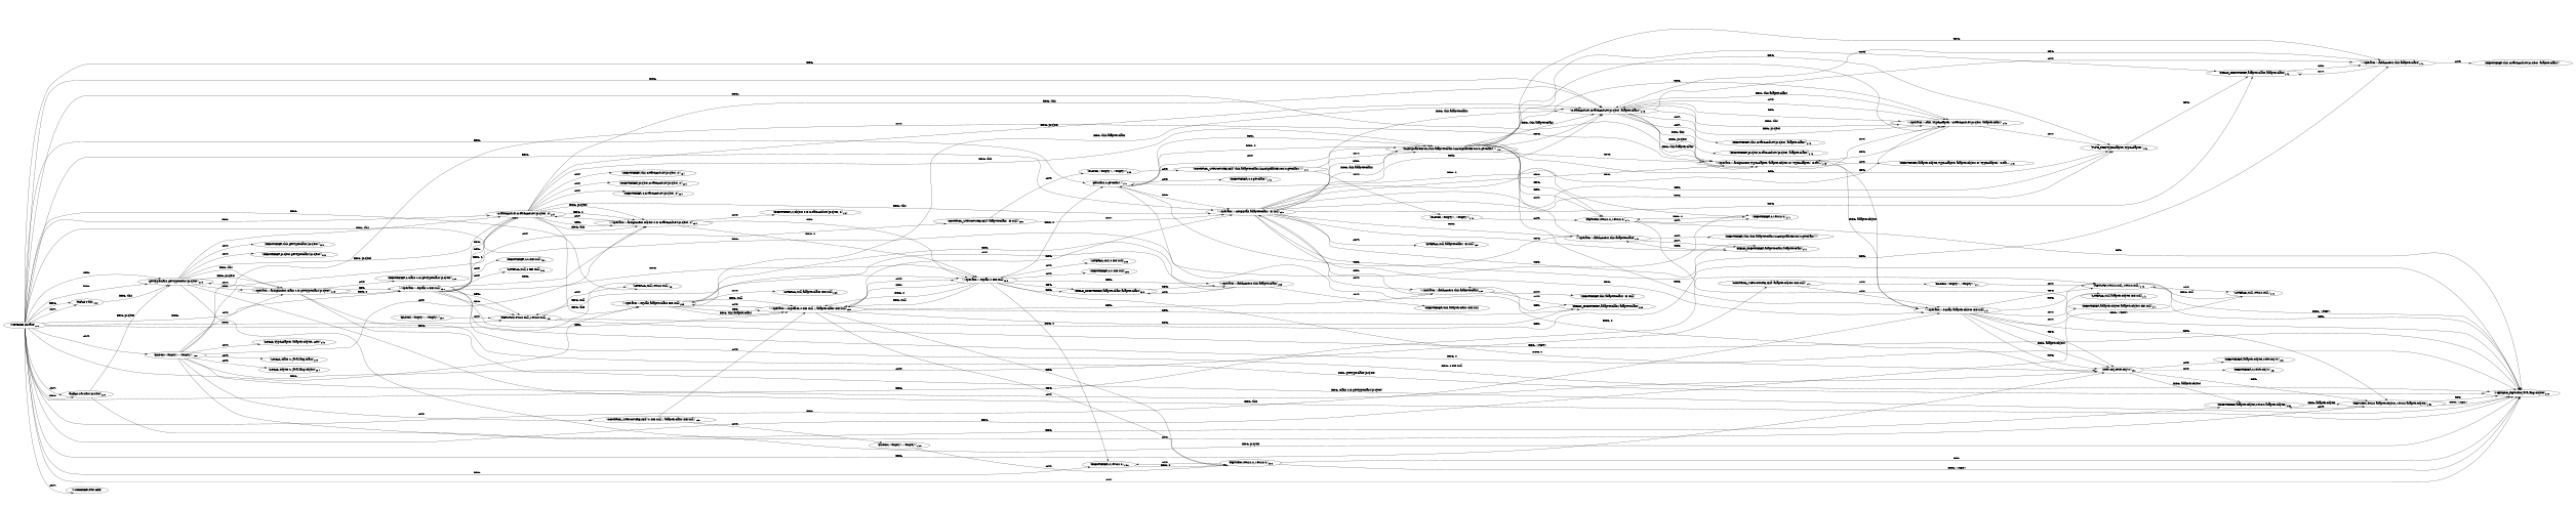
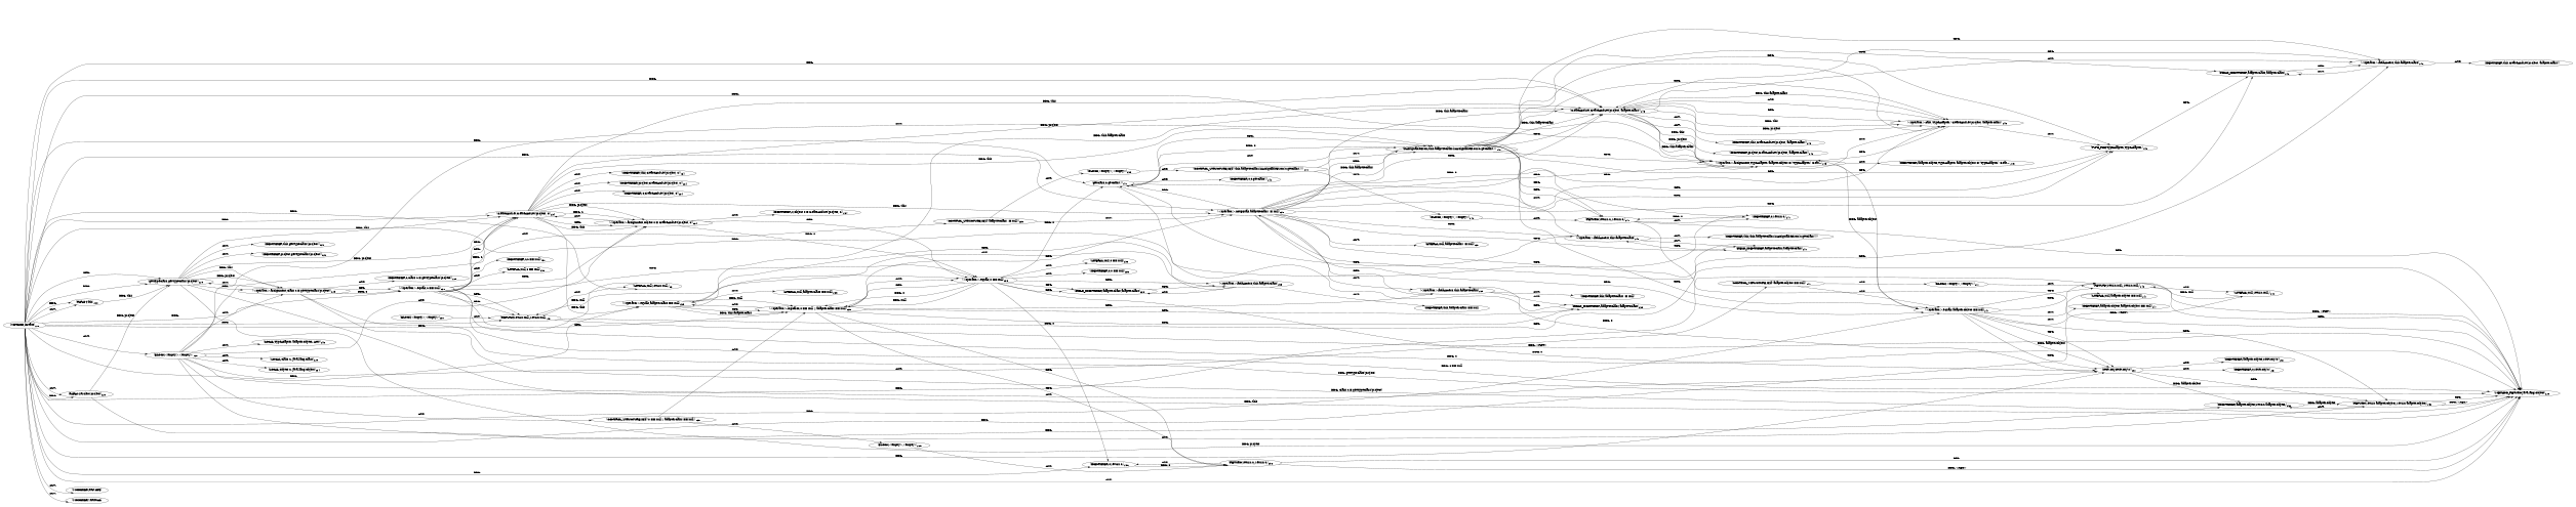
  digraph {
    rankdir=LR
    n1 [label=<(METHOD,icreate)<SUB>228</SUB>>]
    n2 [label=<(PARAM,this)<SUB>228</SUB>>]
    n3 [label=<(PARAM,Project project)<SUB>228</SUB>>]
    n4 [label=<(BLOCK,&lt;empty&gt;,&lt;empty&gt;)<SUB>228</SUB>>]
    n5 [label=<(getTypeClass,getTypeClass(project))<SUB>229</SUB>>]
    n6 [label=<(&lt;operator&gt;.equals,c == null)<SUB>230</SUB>>]
    n7 [label=<(RETURN,return null;,return null;)<SUB>231</SUB>>]
    n8 [label=<(LITERAL,null,return null;)<SUB>231</SUB>>]
    n9 [label=<(createAndSet,createAndSet(project, c))<SUB>234</SUB>>]
    n10 [label=<(&lt;operator&gt;.equals,o == null)<SUB>235</SUB>>]
    n11 [label=<(&lt;operator&gt;.equals,adapterClass == null)<SUB>235</SUB>>]
    n12 [label=<(IDENTIFIER,o,return o;)<SUB>236</SUB>>]
    n13 [label=<(&lt;operator&gt;.notEquals,adaptToClass != null)<SUB>239</SUB>>]
    n14 [label=<(getClass,o.getClass())<SUB>240</SUB>>]
    n15 [label=<(IDENTIFIER,o,return o;)<SUB>241</SUB>>]
    n16 [label=<(&lt;operator&gt;.assignment,TypeAdapter adapterObject = (TypeAdapter) creat...)<SUB>245</SUB>>]
    n17 [label=<(&lt;operator&gt;.cast,(TypeAdapter) createAndSet(project, adapterClass))<SUB>245</SUB>>]
    n18 [label=<(createAndSet,createAndSet(project, adapterClass))<SUB>245</SUB>>]
    n19 [label=<(&lt;operator&gt;.equals,adapterObject == null)<SUB>247</SUB>>]
    n20 [label=<(RETURN,return null;,return null;)<SUB>248</SUB>>]
    n21 [label=<(LITERAL,null,return null;)<SUB>248</SUB>>]
    n22 [label=<(setProxy,setProxy(o))<SUB>251</SUB>>]
    n23 [label=<(MODIFIER,PRIVATE)>]
+   n24 [label=<(MODIFIER,VIRTUAL)>]
    n25 [label=<(METHOD_RETURN,java.lang.Object)<SUB>228</SUB>>]
    n26 [label=<(IDENTIFIER,adapterObject,return adapterObject;)<SUB>252</SUB>>]
    n27 [label=<(LOCAL,Class c: java.lang.Class)<SUB>229</SUB>>]
    n28 [label=<(&lt;operator&gt;.assignment,Class c = getTypeClass(project))<SUB>229</SUB>>]
    n29 [label=<(LOCAL,Object o: java.lang.Object)<SUB>234</SUB>>]
    n30 [label=<(&lt;operator&gt;.assignment,Object o = createAndSet(project, c))<SUB>234</SUB>>]
    n31 [label=<(CONTROL_STRUCTURE,IF,if (o == null || adapterClass == null))<SUB>235</SUB>>]
    n32 [label=<(CONTROL_STRUCTURE,IF,if (adaptToClass != null))<SUB>239</SUB>>]
    n33 [label=<(LOCAL,TypeAdapter adapterObject: ANY)<SUB>245</SUB>>]
    n34 [label=<(CONTROL_STRUCTURE,IF,if (adapterObject == null))<SUB>247</SUB>>]
    n35 [label=<(RETURN,return adapterObject;,return adapterObject;)<SUB>252</SUB>>]
    n36 [label=<(IDENTIFIER,this,getTypeClass(project))<SUB>229</SUB>>]
    n37 [label=<(IDENTIFIER,project,getTypeClass(project))<SUB>229</SUB>>]
    n38 [label=<(IDENTIFIER,c,c == null)<SUB>230</SUB>>]
    n39 [label=<(LITERAL,null,c == null)<SUB>230</SUB>>]
    n40 [label=<(&lt;operator&gt;.logicalOr,o == null || adapterClass == null)<SUB>235</SUB>>]
    n41 [label=<(IDENTIFIER,this,createAndSet(project, c))<SUB>234</SUB>>]
    n42 [label=<(IDENTIFIER,project,createAndSet(project, c))<SUB>234</SUB>>]
    n43 [label=<(IDENTIFIER,c,createAndSet(project, c))<SUB>234</SUB>>]
    n44 [label=<(isAssignableFrom,this.adaptToClass.isAssignableFrom(o.getClass()))<SUB>240</SUB>>]
    n45 [label=<(IDENTIFIER,o,o == null)<SUB>235</SUB>>]
    n46 [label=<(LITERAL,null,o == null)<SUB>235</SUB>>]
    n47 [label=<(&lt;operator&gt;.fieldAccess,this.adapterClass)<SUB>235</SUB>>]
    n48 [label=<(FIELD_IDENTIFIER,adapterClass,adapterClass)<SUB>235</SUB>>]
    n49 [label=<(LITERAL,null,adapterClass == null)<SUB>235</SUB>>]
    n50 [label=<(RETURN,return o;,return o;)<SUB>236</SUB>>]
    n51 [label=<(&lt;operator&gt;.fieldAccess,this.adaptToClass)<SUB>239</SUB>>]
    n52 [label=<(LITERAL,null,adaptToClass != null)<SUB>239</SUB>>]
    n53 [label=<(&lt;operator&gt;.fieldAccess,this.adaptToClass)<SUB>240</SUB>>]
    n54 [label=<(FIELD_IDENTIFIER,adaptToClass,adaptToClass)<SUB>240</SUB>>]
    n55 [label=<(TYPE_REF,TypeAdapter,TypeAdapter)<SUB>245</SUB>>]
    n56 [label=<(&lt;operator&gt;.fieldAccess,this.adapterClass)<SUB>246</SUB>>]
    n57 [label=<(FIELD_IDENTIFIER,adapterClass,adapterClass)<SUB>246</SUB>>]
    n58 [label=<(IDENTIFIER,o,o.getClass())<SUB>240</SUB>>]
    n59 [label=<(RETURN,return o;,return o;)<SUB>241</SUB>>]
    n60 [label=<(IDENTIFIER,adapterObject,TypeAdapter adapterObject = (TypeAdapter) creat...)<SUB>245</SUB>>]
    n61 [label=<(IDENTIFIER,this,createAndSet(project, adapterClass))<SUB>245</SUB>>]
    n62 [label=<(IDENTIFIER,project,createAndSet(project, adapterClass))<SUB>246</SUB>>]
    n63 [label=<(IDENTIFIER,adapterObject,adapterObject == null)<SUB>247</SUB>>]
    n64 [label=<(LITERAL,null,adapterObject == null)<SUB>247</SUB>>]
    n65 [label=<(IDENTIFIER,adapterObject,setProxy(o))<SUB>251</SUB>>]
    n66 [label=<(IDENTIFIER,o,setProxy(o))<SUB>251</SUB>>]
    n67 [label=<(IDENTIFIER,c,Class c = getTypeClass(project))<SUB>229</SUB>>]
    n68 [label=<(IDENTIFIER,o,Object o = createAndSet(project, c))<SUB>234</SUB>>]
    n69 [label=<(BLOCK,&lt;empty&gt;,&lt;empty&gt;)<SUB>235</SUB>>]
    n70 [label=<(BLOCK,&lt;empty&gt;,&lt;empty&gt;)<SUB>239</SUB>>]
    n71 [label=<(BLOCK,&lt;empty&gt;,&lt;empty&gt;)<SUB>247</SUB>>]
    n72 [label=<(BLOCK,&lt;empty&gt;,&lt;empty&gt;)<SUB>230</SUB>>]
    n73 [label=<(FIELD_IDENTIFIER,adaptToClass,adaptToClass)<SUB>239</SUB>>]
    n74 [label=<(IDENTIFIER,this,adaptToClass != null)>]
    n75 [label=<(IDENTIFIER,this,adapterClass == null)>]
    n76 [label=<(CONTROL_STRUCTURE,IF,if (this.adaptToClass.isAssignableFrom(o.getClass())))<SUB>240</SUB>>]
    n77 [label=<(IDENTIFIER,this,this.adaptToClass.isAssignableFrom(o.getClass()))>]
    n78 [label=<(IDENTIFIER,this,createAndSet(project, adapterClass))>]
    n79 [label=<(BLOCK,&lt;empty&gt;,&lt;empty&gt;)<SUB>240</SUB>>]
    n1 -> n2 [label="AST: "]
    n1 -> n2 [label="DDG: "]
    n1 -> n3 [label="AST: "]
    n1 -> n3 [label="DDG: "]
    n1 -> n4 [label="AST: "]
    n1 -> n5 [label="CFG: "]
    n1 -> n5 [label="DDG: "]
    n1 -> n6 [label="DDG: "]
    n1 -> n7 [label="DDG: "]
    n1 -> n8 [label="DDG: "]
    n1 -> n9 [label="DDG: "]
    n1 -> n10 [label="DDG: "]
    n1 -> n11 [label="DDG: "]
    n1 -> n12 [label="DDG: "]
    n1 -> n13 [label="DDG: "]
    n1 -> n14 [label="DDG: "]
    n1 -> n15 [label="DDG: "]
    n1 -> n16 [label="DDG: "]
    n1 -> n17 [label="DDG: "]
    n1 -> n18 [label="DDG: "]
    n1 -> n19 [label="DDG: "]
    n1 -> n20 [label="DDG: "]
    n1 -> n21 [label="DDG: "]
    n1 -> n22 [label="DDG: "]
    n1 -> n23 [label="AST: "]
+   n1 -> n24 [label="AST: "]
    n1 -> n25 [label="AST: "]
    n2 -> n5 [label="DDG: this"]
    n3 -> n5 [label="DDG: project"]
    n3 -> n26 [label="DDG: "]
    n4 -> n16 [label="AST: "]
    n4 -> n22 [label="AST: "]
    n4 -> n27 [label="AST: "]
    n4 -> n28 [label="AST: "]
    n4 -> n29 [label="AST: "]
    n4 -> n30 [label="AST: "]
    n4 -> n31 [label="AST: "]
    n4 -> n32 [label="AST: "]
    n4 -> n33 [label="AST: "]
    n4 -> n34 [label="AST: "]
    n4 -> n35 [label="AST: "]
    n5 -> n9 [label="DDG: this"]
    n5 -> n9 [label="DDG: project"]
    n5 -> n25 [label="DDG: this"]
    n5 -> n25 [label="DDG: project"]
    n5 -> n28 [label="CFG: "]
    n5 -> n28 [label="DDG: this"]
    n5 -> n28 [label="DDG: project"]
    n5 -> n36 [label="AST: "]
    n5 -> n37 [label="AST: "]
    n6 -> n7 [label="CFG: "]
    n6 -> n7 [label="CDG: "]
    n6 -> n9 [label="CFG: "]
    n6 -> n9 [label="DDG: c"]
    n6 -> n9 [label="CDG: "]
    n6 -> n10 [label="CDG: "]
    n6 -> n25 [label="DDG: c"]
    n6 -> n25 [label="DDG: c == null"]
    n6 -> n30 [label="CDG: "]
    n6 -> n38 [label="AST: "]
    n6 -> n39 [label="AST: "]
    n6 -> n40 [label="CFG: "]
    n7 -> n8 [label="AST: "]
    n7 -> n25 [label="CFG: "]
    n7 -> n25 [label="DDG: &lt;RET&gt;"]
    n8 -> n7 [label="DDG: null"]
    n9 -> n11 [label="DDG: this"]
    n9 -> n13 [label="DDG: this"]
    n9 -> n18 [label="DDG: this"]
    n9 -> n18 [label="DDG: project"]
    n9 -> n30 [label="CFG: "]
    n9 -> n30 [label="DDG: this"]
    n9 -> n30 [label="DDG: project"]
    n9 -> n30 [label="DDG: c"]
    n9 -> n41 [label="AST: "]
    n9 -> n42 [label="AST: "]
    n9 -> n43 [label="AST: "]
    n9 -> n44 [label="DDG: this"]
    n10 -> n12 [label="DDG: o"]
    n10 -> n14 [label="DDG: o"]
    n10 -> n22 [label="DDG: o"]
    n10 -> n40 [label="CFG: "]
    n10 -> n40 [label="DDG: o"]
    n10 -> n40 [label="DDG: null"]
    n10 -> n45 [label="AST: "]
    n10 -> n46 [label="AST: "]
    n10 -> n47 [label="CDG: "]
    n10 -> n48 [label="CFG: "]
    n10 -> n48 [label="CDG: "]
    n11 -> n18 [label="DDG: this.adapterClass"]
    n11 -> n40 [label="CFG: "]
    n11 -> n40 [label="DDG: this.adapterClass"]
    n11 -> n40 [label="DDG: null"]
    n11 -> n47 [label="AST: "]
    n11 -> n49 [label="AST: "]
    n12 -> n50 [label="DDG: o"]
-   n14 -> n13 [label="CDG: "]
+   n13 -> n14 [label="CDG: "]
    n13 -> n16 [label="CDG: "]
    n13 -> n17 [label="CDG: "]
    n13 -> n18 [label="DDG: this.adaptToClass"]
    n13 -> n18 [label="CDG: "]
    n13 -> n19 [label="CDG: "]
    n13 -> n44 [label="DDG: this.adaptToClass"]
    n13 -> n44 [label="CDG: "]
    n13 -> n51 [label="AST: "]
    n13 -> n52 [label="AST: "]
    n13 -> n53 [label="CDG: "]
    n13 -> n54 [label="CFG: "]
    n13 -> n54 [label="CDG: "]
    n13 -> n55 [label="CFG: "]
    n13 -> n55 [label="CDG: "]
    n13 -> n56 [label="CDG: "]
    n13 -> n57 [label="CDG: "]
    n14 -> n15 [label="DDG: o"]
    n14 -> n22 [label="DDG: o"]
    n14 -> n44 [label="CFG: "]
    n14 -> n44 [label="DDG: o"]
    n14 -> n58 [label="AST: "]
    n15 -> n59 [label="DDG: o"]
    n16 -> n17 [label="AST: "]
    n16 -> n19 [label="CFG: "]
    n16 -> n19 [label="DDG: adapterObject"]
    n16 -> n60 [label="AST: "]
    n17 -> n16 [label="CFG: "]
    n17 -> n18 [label="AST: "]
    n17 -> n55 [label="AST: "]
    n18 -> n16 [label="DDG: this"]
    n18 -> n16 [label="DDG: project"]
    n18 -> n16 [label="DDG: this.adapterClass"]
    n18 -> n17 [label="CFG: "]
    n18 -> n17 [label="DDG: this"]
    n18 -> n17 [label="DDG: project"]
    n18 -> n17 [label="DDG: this.adapterClass"]
    n18 -> n56 [label="AST: "]
    n18 -> n61 [label="AST: "]
    n18 -> n62 [label="AST: "]
    n19 -> n20 [label="CFG: "]
    n19 -> n20 [label="CDG: "]
    n19 -> n22 [label="CFG: "]
    n19 -> n22 [label="DDG: adapterObject"]
    n19 -> n22 [label="CDG: "]
    n19 -> n35 [label="CDG: "]
    n19 -> n63 [label="AST: "]
    n19 -> n64 [label="AST: "]
    n20 -> n21 [label="AST: "]
    n20 -> n25 [label="CFG: "]
    n20 -> n25 [label="DDG: &lt;RET&gt;"]
    n21 -> n20 [label="DDG: null"]
    n22 -> n26 [label="DDG: adapterObject"]
    n22 -> n35 [label="CFG: "]
    n22 -> n65 [label="AST: "]
    n22 -> n66 [label="AST: "]
    n26 -> n35 [label="DDG: adapterObject"]
    n28 -> n5 [label="AST: "]
    n28 -> n6 [label="CFG: "]
    n28 -> n6 [label="DDG: c"]
    n28 -> n25 [label="DDG: getTypeClass(project)"]
    n28 -> n25 [label="DDG: Class c = getTypeClass(project)"]
    n28 -> n67 [label="AST: "]
    n30 -> n9 [label="AST: "]
    n30 -> n10 [label="CFG: "]
    n30 -> n10 [label="DDG: o"]
    n30 -> n68 [label="AST: "]
    n31 -> n40 [label="AST: "]
    n31 -> n69 [label="AST: "]
    n32 -> n13 [label="AST: "]
    n32 -> n70 [label="AST: "]
    n34 -> n19 [label="AST: "]
    n34 -> n71 [label="AST: "]
    n35 -> n25 [label="CFG: "]
    n35 -> n25 [label="DDG: &lt;RET&gt;"]
    n35 -> n26 [label="AST: "]
    n40 -> n10 [label="AST: "]
    n40 -> n11 [label="AST: "]
    n40 -> n13 [label="CDG: "]
    n40 -> n50 [label="CFG: "]
    n40 -> n50 [label="CDG: "]
    n40 -> n51 [label="CDG: "]
    n40 -> n73 [label="CFG: "]
    n40 -> n73 [label="CDG: "]
    n44 -> n14 [label="AST: "]
    n44 -> n16 [label="CDG: "]
    n44 -> n17 [label="CDG: "]
    n44 -> n18 [label="DDG: this.adaptToClass"]
    n44 -> n18 [label="CDG: "]
    n44 -> n19 [label="CDG: "]
    n44 -> n53 [label="AST: "]
    n44 -> n55 [label="CFG: "]
    n44 -> n55 [label="CDG: "]
    n44 -> n56 [label="CDG: "]
    n44 -> n57 [label="CDG: "]
    n44 -> n59 [label="CFG: "]
    n44 -> n59 [label="CDG: "]
    n47 -> n11 [label="CFG: "]
    n47 -> n48 [label="AST: "]
    n47 -> n75 [label="AST: "]
    n48 -> n47 [label="CFG: "]
    n50 -> n12 [label="AST: "]
    n50 -> n25 [label="CFG: "]
    n50 -> n25 [label="DDG: &lt;RET&gt;"]
    n51 -> n13 [label="CFG: "]
    n51 -> n73 [label="AST: "]
    n51 -> n74 [label="AST: "]
    n53 -> n14 [label="CFG: "]
    n53 -> n54 [label="AST: "]
    n53 -> n77 [label="AST: "]
    n54 -> n53 [label="CFG: "]
    n55 -> n57 [label="CFG: "]
    n56 -> n18 [label="CFG: "]
    n56 -> n57 [label="AST: "]
    n56 -> n78 [label="AST: "]
    n57 -> n56 [label="CFG: "]
    n59 -> n15 [label="AST: "]
    n59 -> n25 [label="CFG: "]
    n59 -> n25 [label="DDG: &lt;RET&gt;"]
    n69 -> n50 [label="AST: "]
    n70 -> n76 [label="AST: "]
    n71 -> n20 [label="AST: "]
    n72 -> n7 [label="AST: "]
    n73 -> n51 [label="CFG: "]
    n76 -> n44 [label="AST: "]
    n76 -> n79 [label="AST: "]
    n79 -> n59 [label="AST: "]
  }
